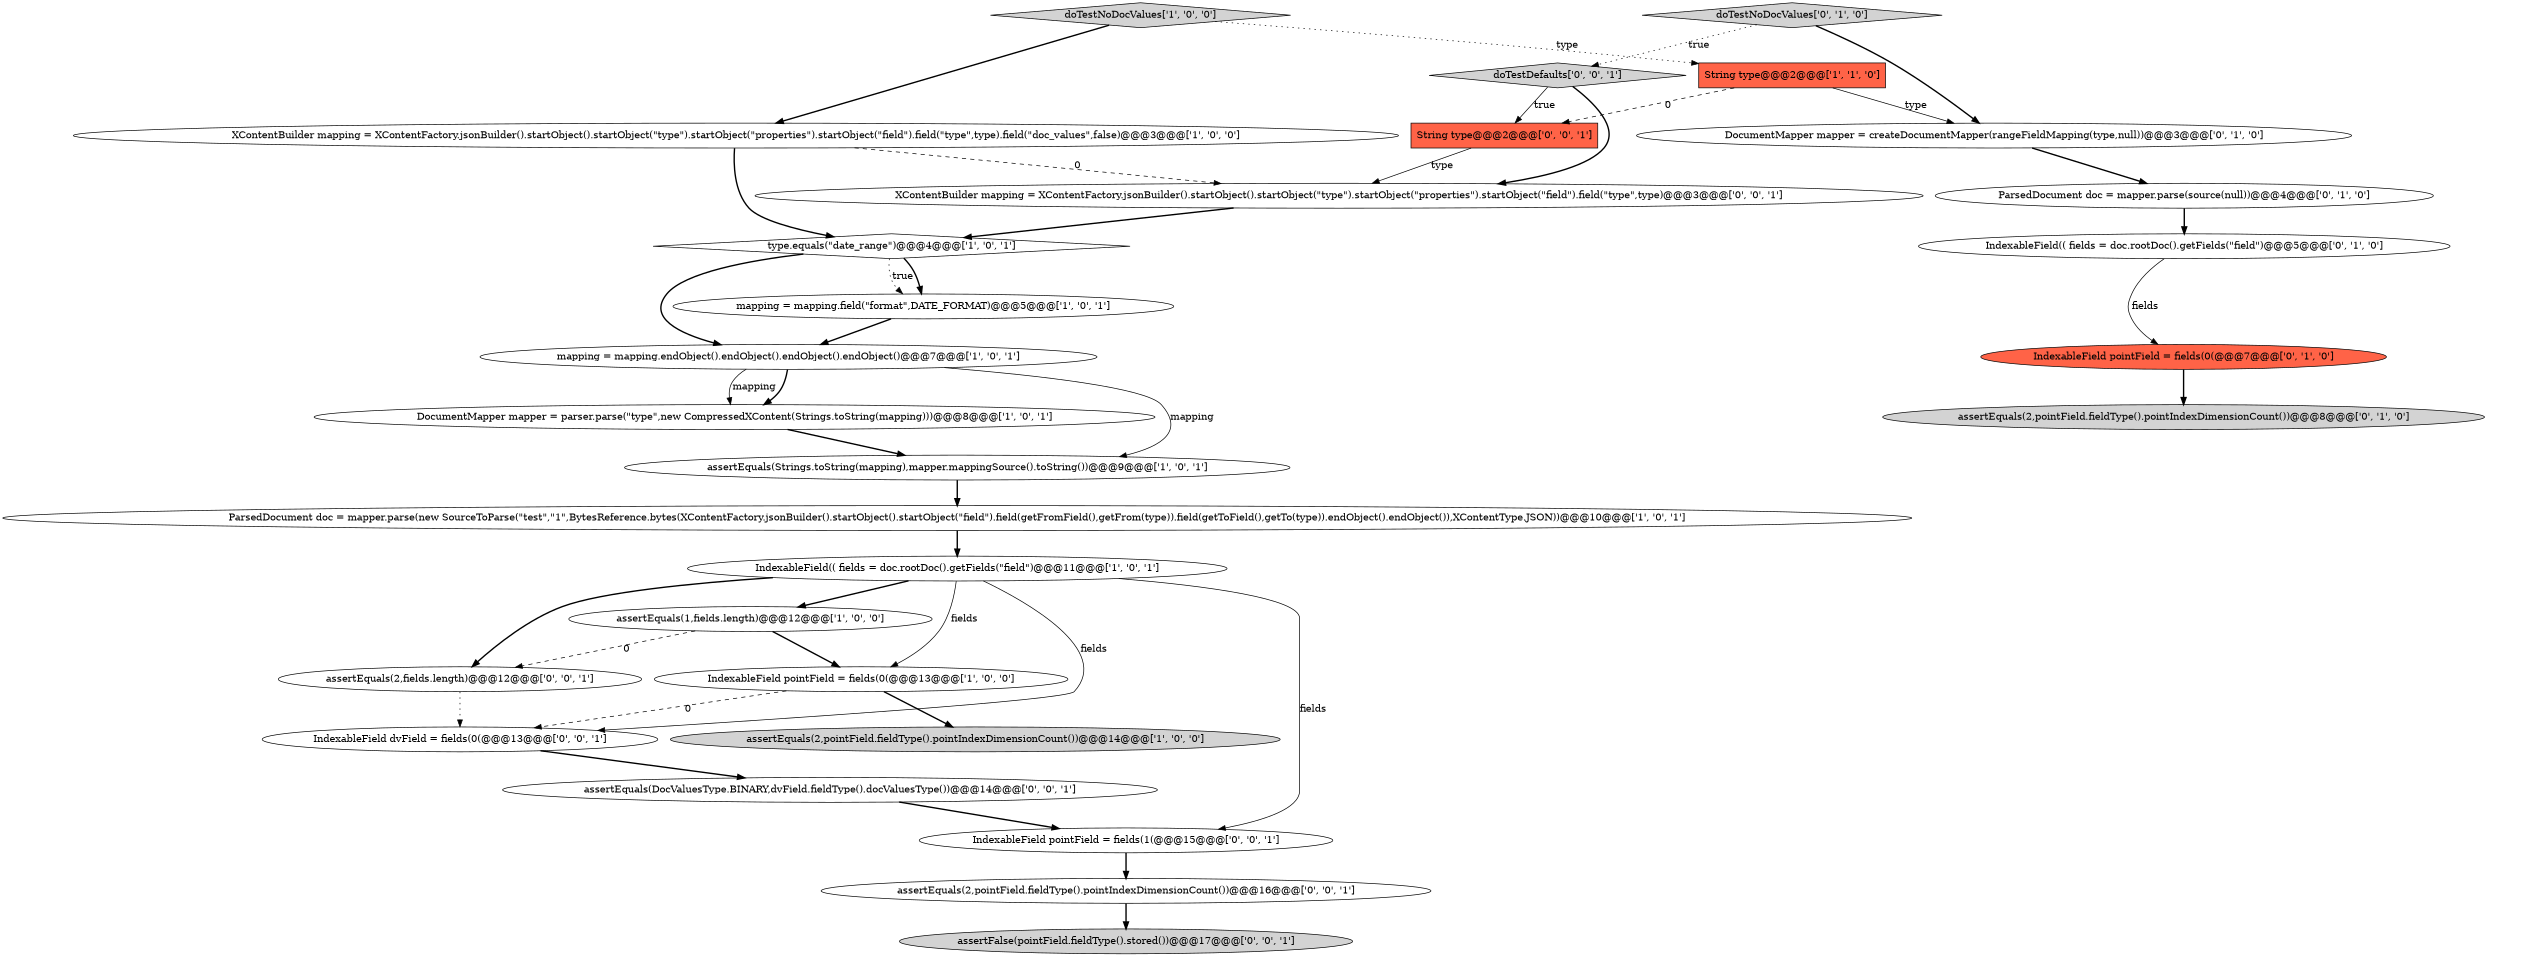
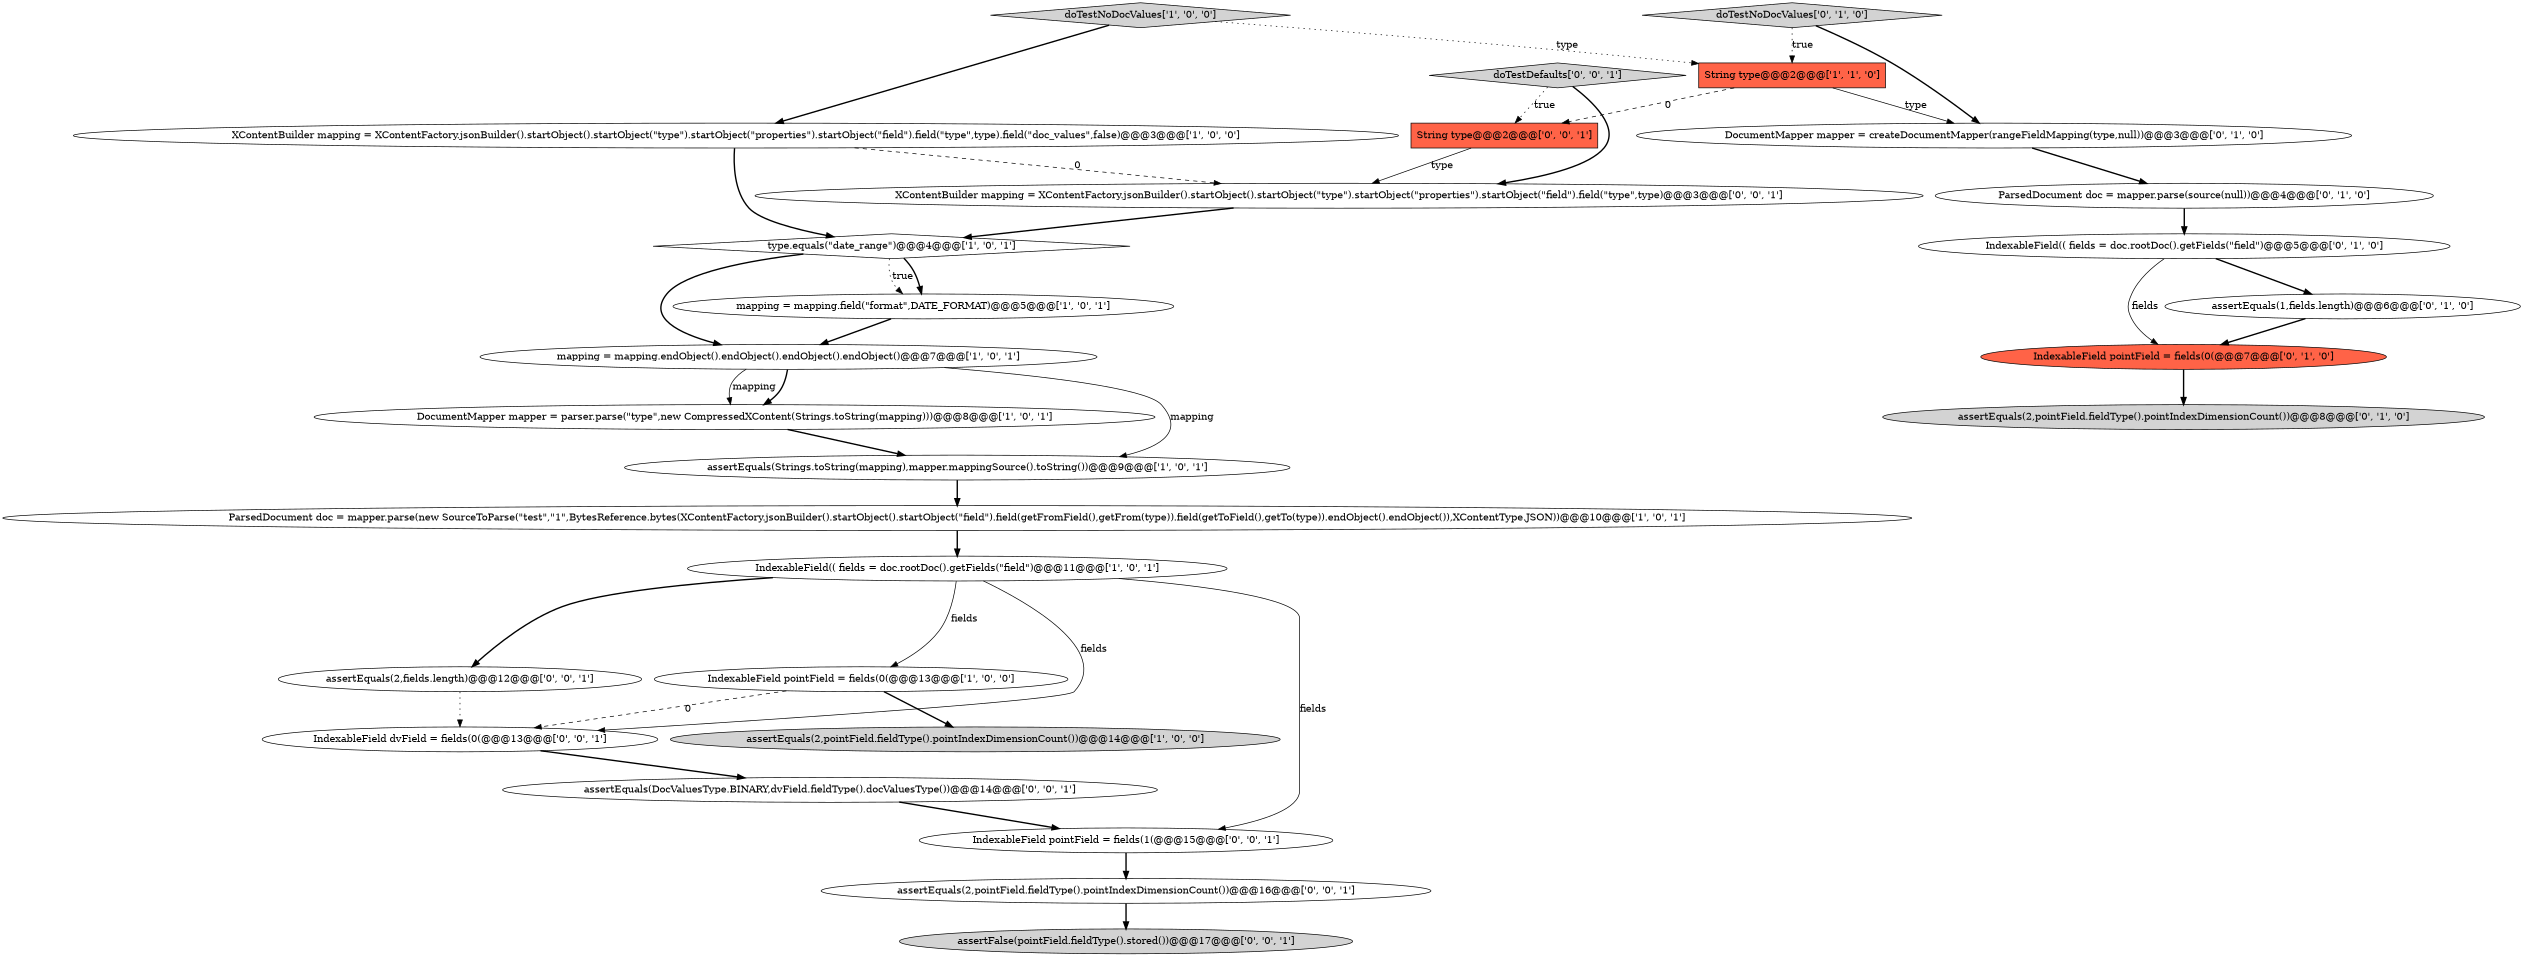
  digraph {
    node [fillcolor=white shape=ellipse style=filled]
    edge [style=bold]
    n1 [fillcolor=lightgray label="doTestNoDocValues['1', '0', '0']" shape=diamond]
    n2 [label="XContentBuilder mapping = XContentFactory.jsonBuilder().startObject().startObject(\"type\").startObject(\"properties\").startObject(\"field\").field(\"type\",type).field(\"doc_values\",false)@@@3@@@['1', '0', '0']"]
    n3 [fillcolor=tomato label="String type@@@2@@@['1', '1', '0']" shape=box]
    n4 [label="XContentBuilder mapping = XContentFactory.jsonBuilder().startObject().startObject(\"type\").startObject(\"properties\").startObject(\"field\").field(\"type\",type)@@@3@@@['0', '0', '1']"]
    n5 [label="type.equals(\"date_range\")@@@4@@@['1', '0', '1']" shape=diamond]
    n6 [label="DocumentMapper mapper = createDocumentMapper(rangeFieldMapping(type,null))@@@3@@@['0', '1', '0']"]
    n7 [fillcolor=tomato label="String type@@@2@@@['0', '0', '1']" shape=box]
+   n8 [label="assertEquals(1,fields.length)@@@6@@@['0', '1', '0']"]
    n9 [fillcolor=tomato label="IndexableField pointField = fields(0(@@@7@@@['0', '1', '0']"]
    n10 [fillcolor=lightgray label="assertEquals(2,pointField.fieldType().pointIndexDimensionCount())@@@8@@@['0', '1', '0']"]
    n11 [fillcolor=lightgray label="doTestNoDocValues['0', '1', '0']" shape=diamond]
    n12 [label="ParsedDocument doc = mapper.parse(source(null))@@@4@@@['0', '1', '0']"]
    n13 [label="mapping = mapping.endObject().endObject().endObject().endObject()@@@7@@@['1', '0', '1']"]
    n14 [label="assertEquals(Strings.toString(mapping),mapper.mappingSource().toString())@@@9@@@['1', '0', '1']"]
    n15 [label="DocumentMapper mapper = parser.parse(\"type\",new CompressedXContent(Strings.toString(mapping)))@@@8@@@['1', '0', '1']"]
    n16 [label="ParsedDocument doc = mapper.parse(new SourceToParse(\"test\",\"1\",BytesReference.bytes(XContentFactory.jsonBuilder().startObject().startObject(\"field\").field(getFromField(),getFrom(type)).field(getToField(),getTo(type)).endObject().endObject()),XContentType.JSON))@@@10@@@['1', '0', '1']"]
    n17 [fillcolor=lightgray label="doTestDefaults['0', '0', '1']" shape=diamond]
    n18 [label="assertEquals(2,pointField.fieldType().pointIndexDimensionCount())@@@16@@@['0', '0', '1']"]
    n19 [fillcolor=lightgray label="assertFalse(pointField.fieldType().stored())@@@17@@@['0', '0', '1']"]
    n20 [label="mapping = mapping.field(\"format\",DATE_FORMAT)@@@5@@@['1', '0', '1']"]
    n21 [label="IndexableField pointField = fields(1(@@@15@@@['0', '0', '1']"]
    n22 [label="assertEquals(DocValuesType.BINARY,dvField.fieldType().docValuesType())@@@14@@@['0', '0', '1']"]
    n23 [label="IndexableField(( fields = doc.rootDoc().getFields(\"field\")@@@11@@@['1', '0', '1']"]
    n24 [label="IndexableField pointField = fields(0(@@@13@@@['1', '0', '0']"]
    n25 [label="IndexableField dvField = fields(0(@@@13@@@['0', '0', '1']"]
    n26 [fillcolor=lightgray label="assertEquals(2,pointField.fieldType().pointIndexDimensionCount())@@@14@@@['1', '0', '0']"]
-   n27 [label="assertEquals(1,fields.length)@@@12@@@['1', '0', '0']"]
    n28 [label="assertEquals(2,fields.length)@@@12@@@['0', '0', '1']"]
    n29 [label="IndexableField(( fields = doc.rootDoc().getFields(\"field\")@@@5@@@['0', '1', '0']"]
    n1 -> n2
    n1 -> n3 [label=type style=dotted]
    n2 -> n4 [label=0 style=dashed]
    n2 -> n5
    n3 -> n6 [label=type style=solid]
    n3 -> n7 [label=0 style=dashed]
    n4 -> n5
    n5 -> n13
    n5 -> n20 [label=true style=dotted]
    n5 -> n20
    n6 -> n12
    n7 -> n4 [label=type style=solid]
+   n8 -> n9
    n9 -> n10
-   n11 -> n17 [label=true style=dotted]
+   n11 -> n3 [label=true style=dotted]
    n11 -> n6
    n12 -> n29
    n13 -> n14 [label=mapping style=solid]
    n13 -> n15
    n13 -> n15 [label=mapping style=solid]
    n14 -> n16
    n15 -> n14
    n16 -> n23
    n17 -> n4
-   n17 -> n7 [label=true style=solid]
+   n17 -> n7 [label=true style=dotted]
    n18 -> n19
    n20 -> n13
    n21 -> n18
    n22 -> n21
    n23 -> n21 [label=fields style=solid]
    n23 -> n24 [label=fields style=solid]
    n23 -> n25 [label=fields style=solid]
-   n23 -> n27
    n23 -> n28
    n24 -> n25 [label=0 style=dashed]
    n24 -> n26
    n25 -> n22
-   n27 -> n24
-   n27 -> n28 [label=0 style=dashed]
    n28 -> n25 [style=dotted]
+   n29 -> n8
    n29 -> n9 [label=fields style=solid]
  }
